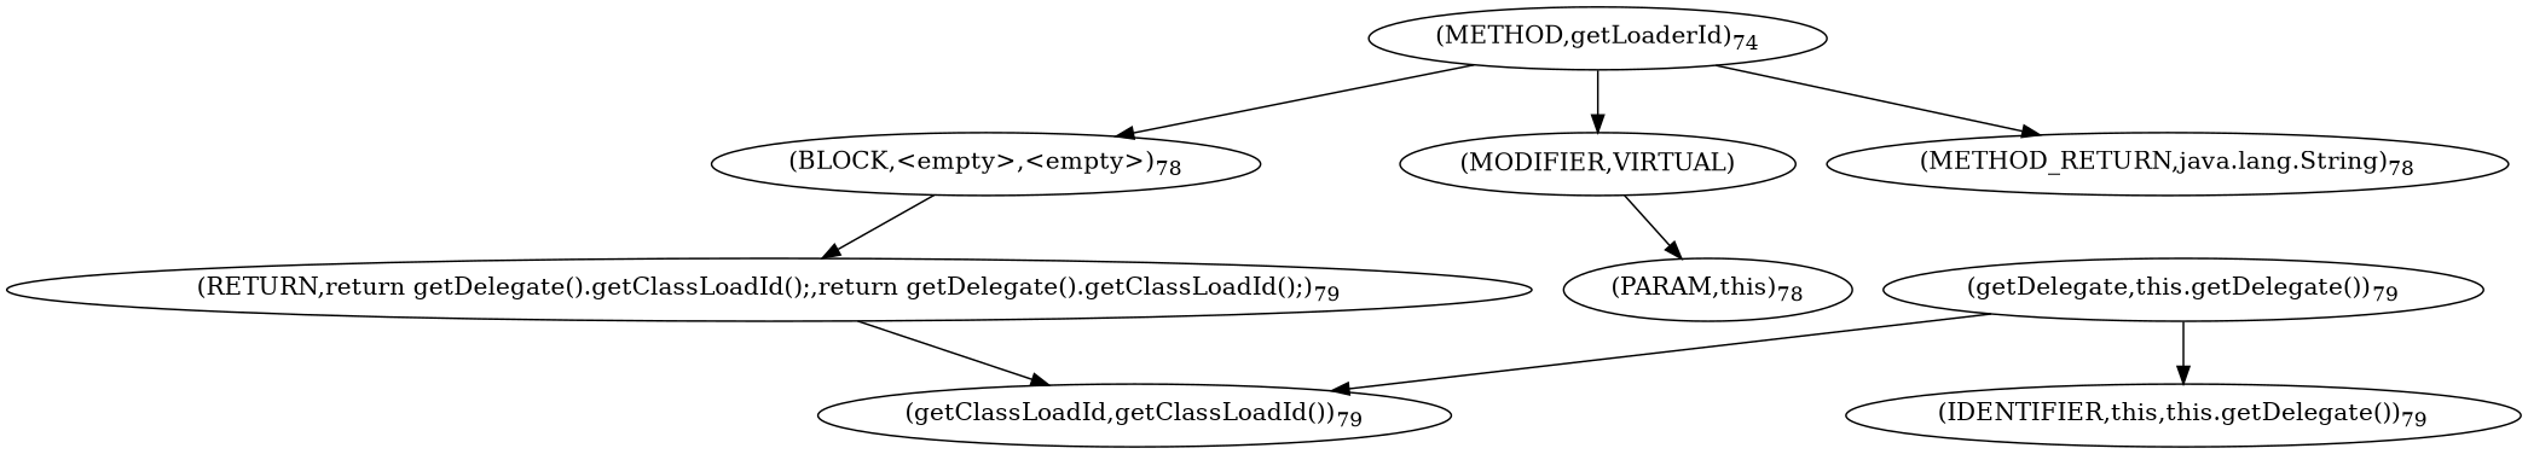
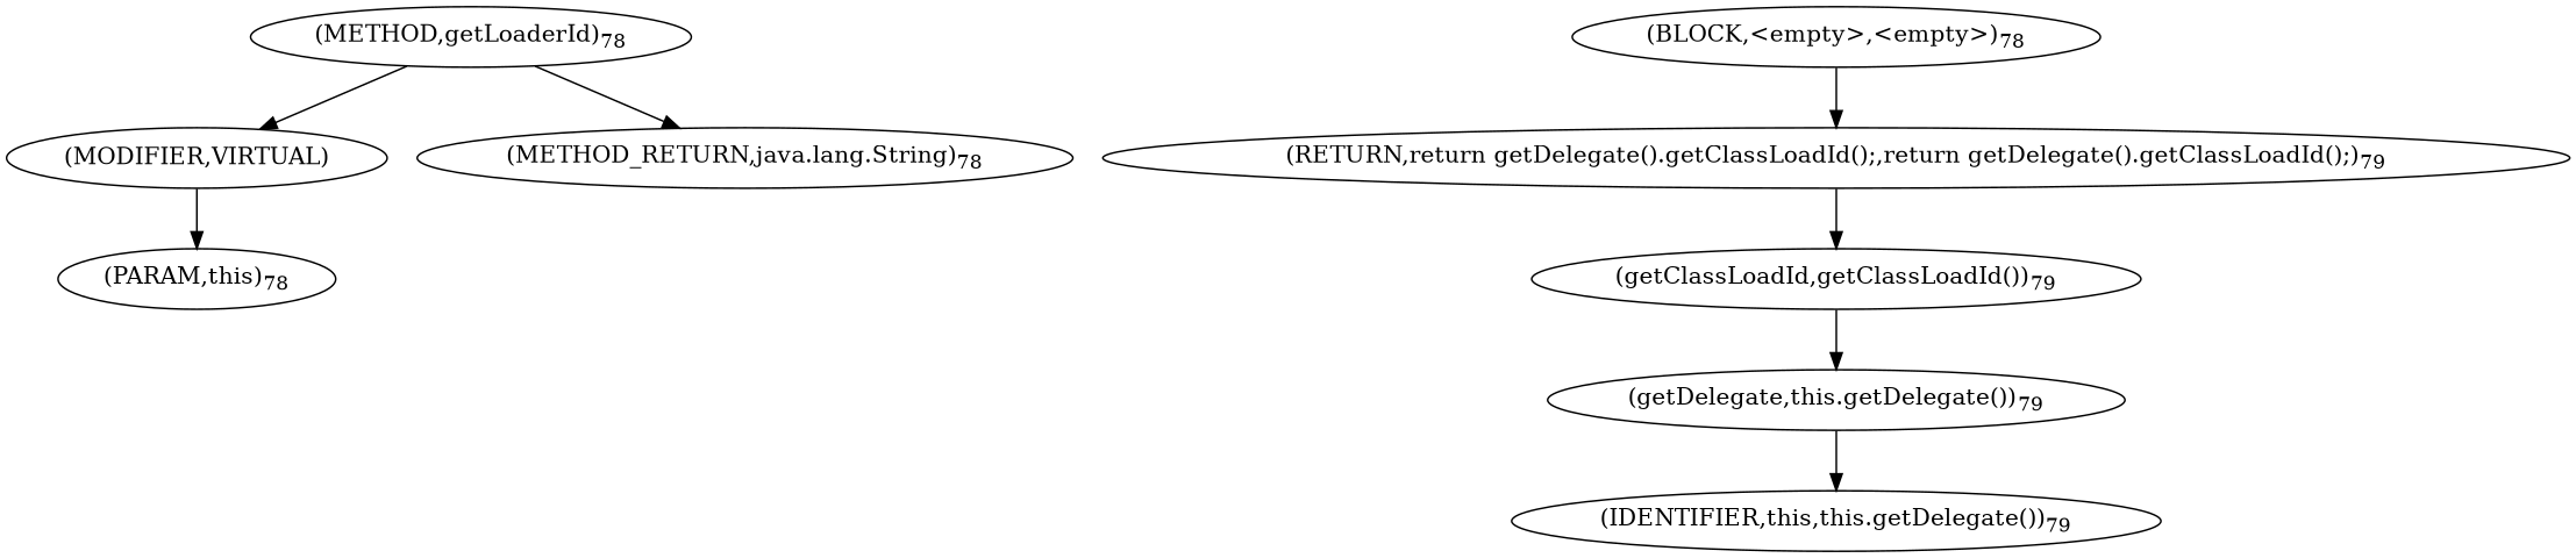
  digraph {
-   n1 [label=<(METHOD,getLoaderId)<SUB>74</SUB>>]
+   n1 [label=<(METHOD,getLoaderId)<SUB>78</SUB>>]
    n2 [label=<(BLOCK,&lt;empty&gt;,&lt;empty&gt;)<SUB>78</SUB>>]
    n3 [label=<(MODIFIER,VIRTUAL)>]
    n4 [label=<(METHOD_RETURN,java.lang.String)<SUB>78</SUB>>]
    n5 [label=<(PARAM,this)<SUB>78</SUB>>]
    n6 [label=<(RETURN,return getDelegate().getClassLoadId();,return getDelegate().getClassLoadId();)<SUB>79</SUB>>]
    n7 [label=<(getClassLoadId,getClassLoadId())<SUB>79</SUB>>]
    n8 [label=<(getDelegate,this.getDelegate())<SUB>79</SUB>>]
    n9 [label=<(IDENTIFIER,this,this.getDelegate())<SUB>79</SUB>>]
-   n1 -> n2
    n1 -> n3
    n1 -> n4
    n2 -> n6
    n3 -> n5
    n6 -> n7
-   n8 -> n7
+   n7 -> n8
    n8 -> n9
  }
